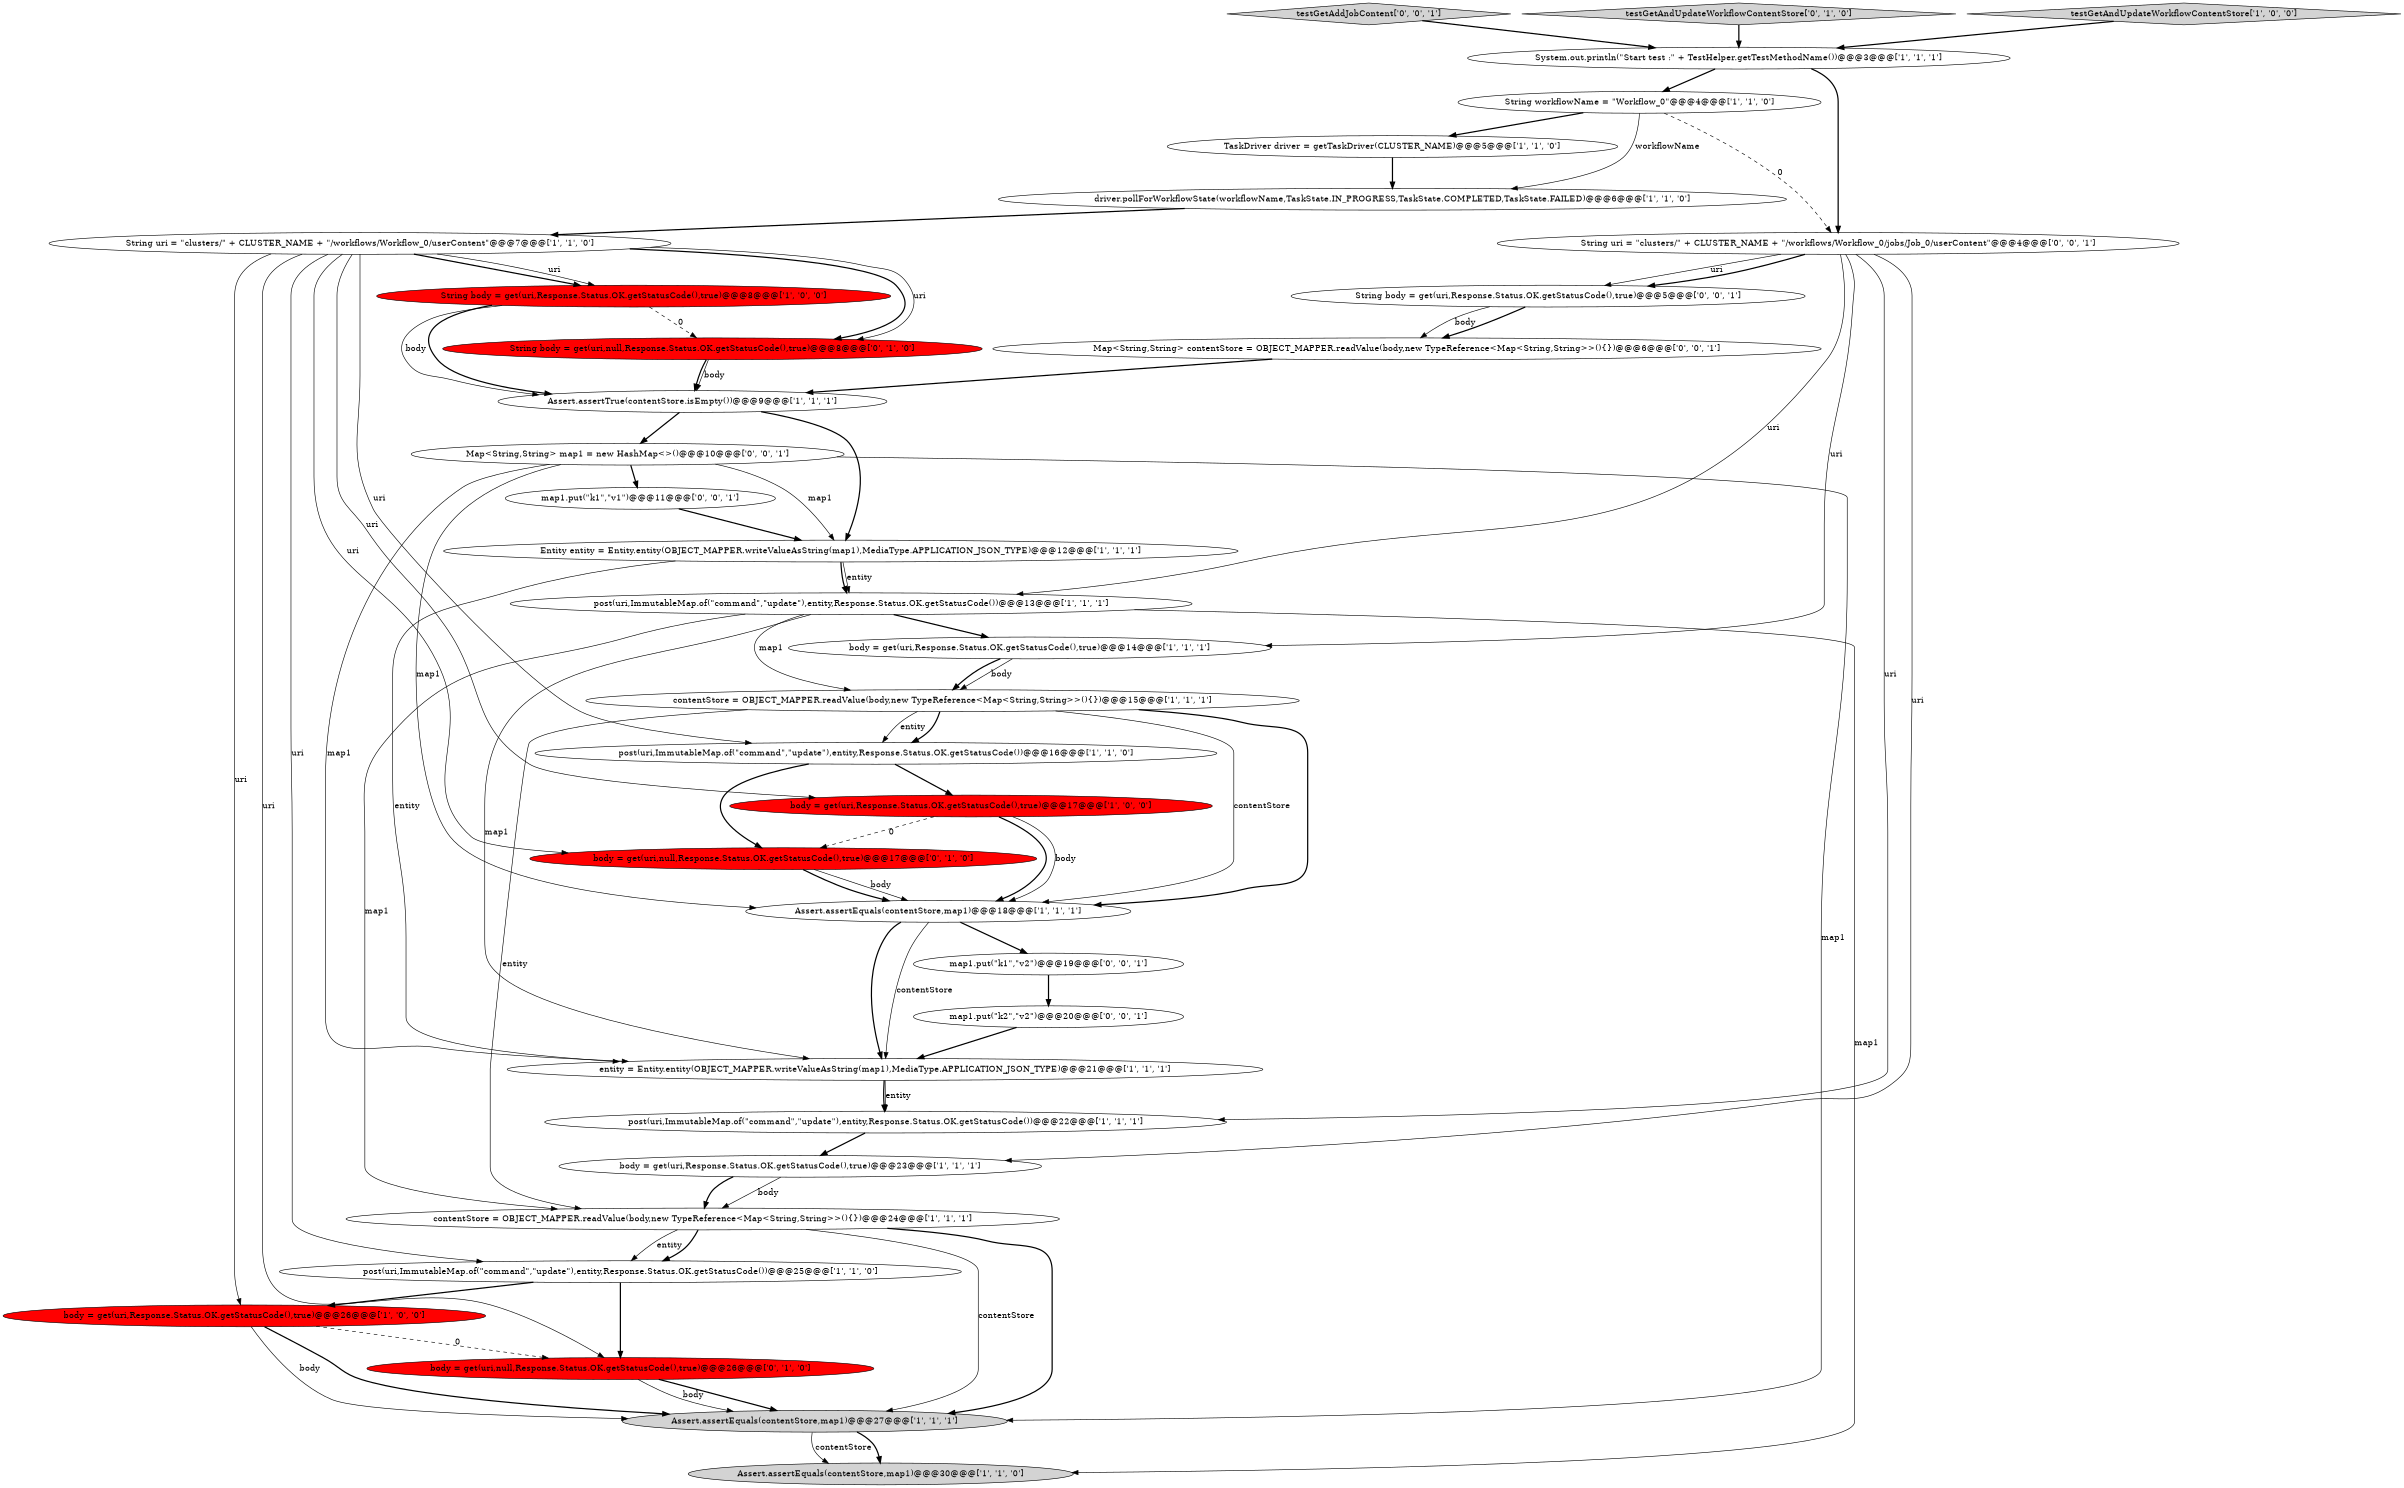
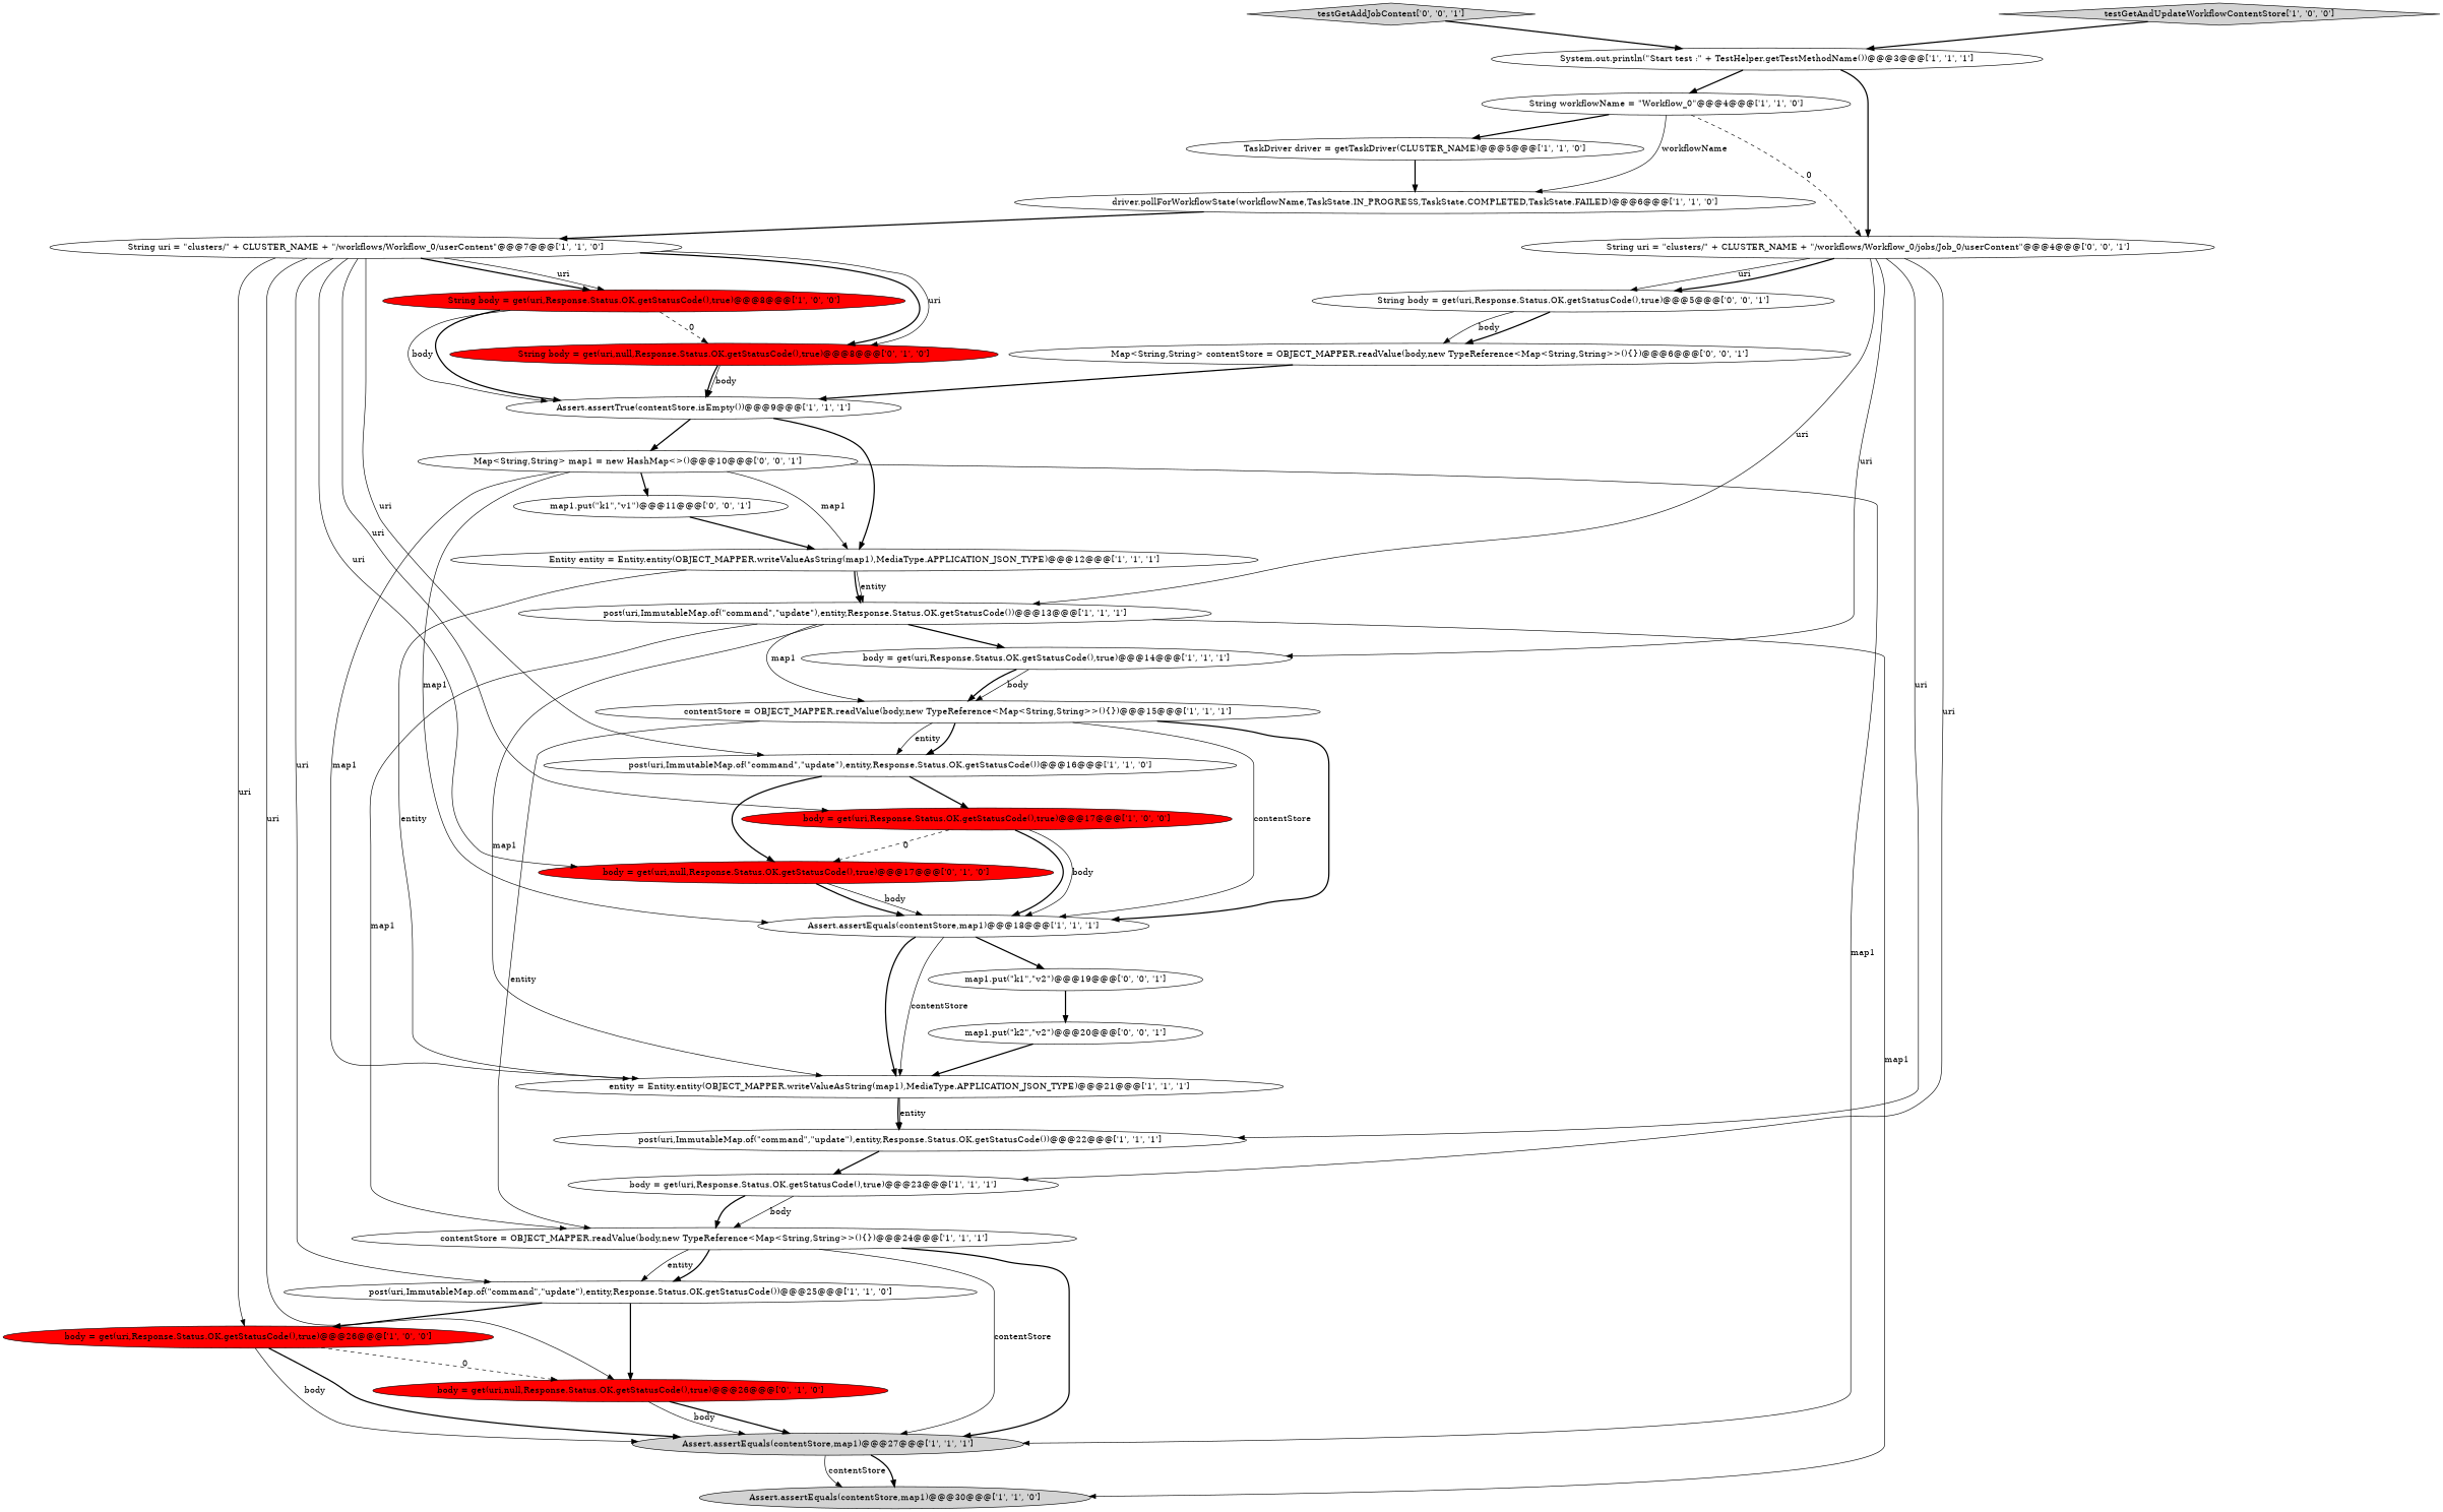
  digraph {
    node [fillcolor=white shape=ellipse style=filled]
    edge [style=bold]
    n1 [label="map1.put(\"k1\",\"v1\")@@@11@@@['0', '0', '1']"]
    n2 [label="Entity entity = Entity.entity(OBJECT_MAPPER.writeValueAsString(map1),MediaType.APPLICATION_JSON_TYPE)@@@12@@@['1', '1', '1']"]
    n3 [label="entity = Entity.entity(OBJECT_MAPPER.writeValueAsString(map1),MediaType.APPLICATION_JSON_TYPE)@@@21@@@['1', '1', '1']"]
    n4 [label="post(uri,ImmutableMap.of(\"command\",\"update\"),entity,Response.Status.OK.getStatusCode())@@@13@@@['1', '1', '1']"]
    n5 [label="Assert.assertEquals(contentStore,map1)@@@18@@@['1', '1', '1']"]
    n6 [label="map1.put(\"k1\",\"v2\")@@@19@@@['0', '0', '1']"]
    n7 [label="Map<String,String> contentStore = OBJECT_MAPPER.readValue(body,new TypeReference<Map<String,String>>(){})@@@6@@@['0', '0', '1']"]
    n8 [label="Assert.assertTrue(contentStore.isEmpty())@@@9@@@['1', '1', '1']"]
    n9 [fillcolor=lightgray label="Assert.assertEquals(contentStore,map1)@@@30@@@['1', '1', '0']"]
    n10 [fillcolor=red label="body = get(uri,null,Response.Status.OK.getStatusCode(),true)@@@26@@@['0', '1', '0']"]
    n11 [fillcolor=lightgray label="Assert.assertEquals(contentStore,map1)@@@27@@@['1', '1', '1']"]
    n12 [label="post(uri,ImmutableMap.of(\"command\",\"update\"),entity,Response.Status.OK.getStatusCode())@@@22@@@['1', '1', '1']"]
    n13 [label="String uri = \"clusters/\" + CLUSTER_NAME + \"/workflows/Workflow_0/userContent\"@@@7@@@['1', '1', '0']"]
    n14 [fillcolor=red label="body = get(uri,Response.Status.OK.getStatusCode(),true)@@@17@@@['1', '0', '0']"]
    n15 [fillcolor=red label="String body = get(uri,null,Response.Status.OK.getStatusCode(),true)@@@8@@@['0', '1', '0']"]
    n16 [label="post(uri,ImmutableMap.of(\"command\",\"update\"),entity,Response.Status.OK.getStatusCode())@@@16@@@['1', '1', '0']"]
    n17 [label="post(uri,ImmutableMap.of(\"command\",\"update\"),entity,Response.Status.OK.getStatusCode())@@@25@@@['1', '1', '0']"]
    n18 [fillcolor=red label="String body = get(uri,Response.Status.OK.getStatusCode(),true)@@@8@@@['1', '0', '0']"]
    n19 [fillcolor=red label="body = get(uri,null,Response.Status.OK.getStatusCode(),true)@@@17@@@['0', '1', '0']"]
    n20 [fillcolor=red label="body = get(uri,Response.Status.OK.getStatusCode(),true)@@@26@@@['1', '0', '0']"]
    n21 [fillcolor=lightgray label="testGetAddJobContent['0', '0', '1']" shape=diamond]
    n22 [label="System.out.println(\"Start test :\" + TestHelper.getTestMethodName())@@@3@@@['1', '1', '1']"]
-   n23 [fillcolor=lightgray label="testGetAndUpdateWorkflowContentStore['0', '1', '0']" shape=diamond]
    n24 [label="body = get(uri,Response.Status.OK.getStatusCode(),true)@@@23@@@['1', '1', '1']"]
    n25 [label="String workflowName = \"Workflow_0\"@@@4@@@['1', '1', '0']"]
    n26 [label="String uri = \"clusters/\" + CLUSTER_NAME + \"/workflows/Workflow_0/jobs/Job_0/userContent\"@@@4@@@['0', '0', '1']"]
    n27 [label="driver.pollForWorkflowState(workflowName,TaskState.IN_PROGRESS,TaskState.COMPLETED,TaskState.FAILED)@@@6@@@['1', '1', '0']"]
    n28 [label="TaskDriver driver = getTaskDriver(CLUSTER_NAME)@@@5@@@['1', '1', '0']"]
    n29 [label="map1.put(\"k2\",\"v2\")@@@20@@@['0', '0', '1']"]
    n30 [label="Map<String,String> map1 = new HashMap<>()@@@10@@@['0', '0', '1']"]
    n31 [label="body = get(uri,Response.Status.OK.getStatusCode(),true)@@@14@@@['1', '1', '1']"]
    n32 [label="contentStore = OBJECT_MAPPER.readValue(body,new TypeReference<Map<String,String>>(){})@@@15@@@['1', '1', '1']"]
    n33 [label="contentStore = OBJECT_MAPPER.readValue(body,new TypeReference<Map<String,String>>(){})@@@24@@@['1', '1', '1']"]
    n34 [label="String body = get(uri,Response.Status.OK.getStatusCode(),true)@@@5@@@['0', '0', '1']"]
    n35 [fillcolor=lightgray label="testGetAndUpdateWorkflowContentStore['1', '0', '0']" shape=diamond]
    n1 -> n2
    n2 -> n3 [label=entity style=solid]
    n2 -> n4 [label=entity style=solid]
    n2 -> n4
    n3 -> n12 [label=entity style=solid]
    n3 -> n12
    n4 -> n3 [label=map1 style=solid]
    n4 -> n9 [label=map1 style=solid]
    n4 -> n31
    n4 -> n32 [label=map1 style=solid]
    n4 -> n33 [label=map1 style=solid]
    n5 -> n3
    n5 -> n3 [label=contentStore style=solid]
    n5 -> n6
    n6 -> n29
    n7 -> n8
    n8 -> n2
    n8 -> n30
    n10 -> n11
    n10 -> n11 [label=body style=solid]
    n11 -> n9 [label=contentStore style=solid]
    n11 -> n9
    n12 -> n24
    n13 -> n10 [label=uri style=solid]
    n13 -> n14 [label=uri style=solid]
    n13 -> n15
    n13 -> n15 [label=uri style=solid]
    n13 -> n16 [label=uri style=solid]
    n13 -> n17 [label=uri style=solid]
    n13 -> n18
    n13 -> n18 [label=uri style=solid]
    n13 -> n19 [label=uri style=solid]
    n13 -> n20 [label=uri style=solid]
    n14 -> n5
    n14 -> n5 [label=body style=solid]
    n14 -> n19 [label=0 style=dashed]
    n15 -> n8 [label=body style=solid]
    n15 -> n8
    n16 -> n14
    n16 -> n19
    n17 -> n10
    n17 -> n20
    n18 -> n8
    n18 -> n8 [label=body style=solid]
    n18 -> n15 [label=0 style=dashed]
    n19 -> n5 [label=body style=solid]
    n19 -> n5
    n20 -> n10 [label=0 style=dashed]
    n20 -> n11 [label=body style=solid]
    n20 -> n11
    n21 -> n22
    n22 -> n25
    n22 -> n26
-   n23 -> n22
    n24 -> n33
    n24 -> n33 [label=body style=solid]
    n25 -> n26 [label=0 style=dashed]
    n25 -> n27 [label=workflowName style=solid]
    n25 -> n28
    n26 -> n4 [label=uri style=solid]
    n26 -> n12 [label=uri style=solid]
    n26 -> n24 [label=uri style=solid]
    n26 -> n31 [label=uri style=solid]
    n26 -> n34 [label=uri style=solid]
    n26 -> n34
    n27 -> n13
    n28 -> n27
    n29 -> n3
    n30 -> n1
    n30 -> n2 [label=map1 style=solid]
    n30 -> n3 [label=map1 style=solid]
    n30 -> n5 [label=map1 style=solid]
    n30 -> n11 [label=map1 style=solid]
    n31 -> n32 [label=body style=solid]
    n31 -> n32
    n32 -> n5
    n32 -> n5 [label=contentStore style=solid]
    n32 -> n16
    n32 -> n16 [label=entity style=solid]
    n32 -> n33 [label=entity style=solid]
    n33 -> n11
    n33 -> n11 [label=contentStore style=solid]
    n33 -> n17 [label=entity style=solid]
    n33 -> n17
    n34 -> n7 [label=body style=solid]
    n34 -> n7
    n35 -> n22
  }
